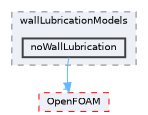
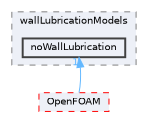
  digraph {
    compound=true
    node [fillcolor="#edf0f7" fontname=Helvetica fontsize=10 shape=box]
    n1 [color=grey25 height=0.2 label=noWallLubrication style="filled,bold" width=0.4]
    n2 [color=red height=0.2 label=OpenFOAM style="filled,dashed" width=0.4]
    subgraph cluster_1 {
      bgcolor="#edf0f7"
      fontname=Helvetica
      fontsize=10
      label=wallLubricationModels
      pencolor=grey50
      style="filled,dashed"
      n1
    }
-   n1 -> n2 [color=steelblue1 fontcolor=steelblue1 fontname=Helvetica fontsize=10 headlabel=1 labeldistance=1.5 labelfontname=Helvetica labelfontsize=10]
+   n2 -> n1 [color=steelblue1 fontcolor=steelblue1 fontname=Helvetica fontsize=10 headlabel=1 labeldistance=1.5 labelfontname=Helvetica labelfontsize=10]
  }
